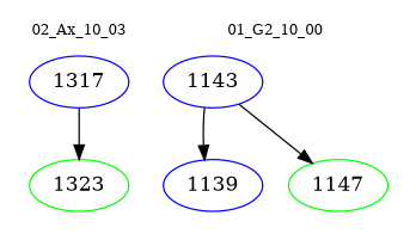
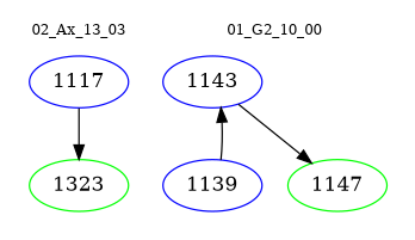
  digraph {
    node [color=blue]
    edge [color=black]
-   n1 [label=1317]
+   n1 [label=1117]
    n2 [color=green label=1323]
    n3 [label=1143]
    n4 [label=1139]
    n5 [color=green label=1147]
    subgraph cluster_1 {
      color=white
      fontsize=10
-     label="02_Ax_10_03"
+     label="02_Ax_13_03"
      n1
      n2
    }
    subgraph cluster_2 {
      color=white
      fontsize=10
      label="01_G2_10_00"
      n3
      n4
      n5
    }
    n1 -> n2
-   n3 -> n4
+   n4 -> n3
    n3 -> n5
  }
